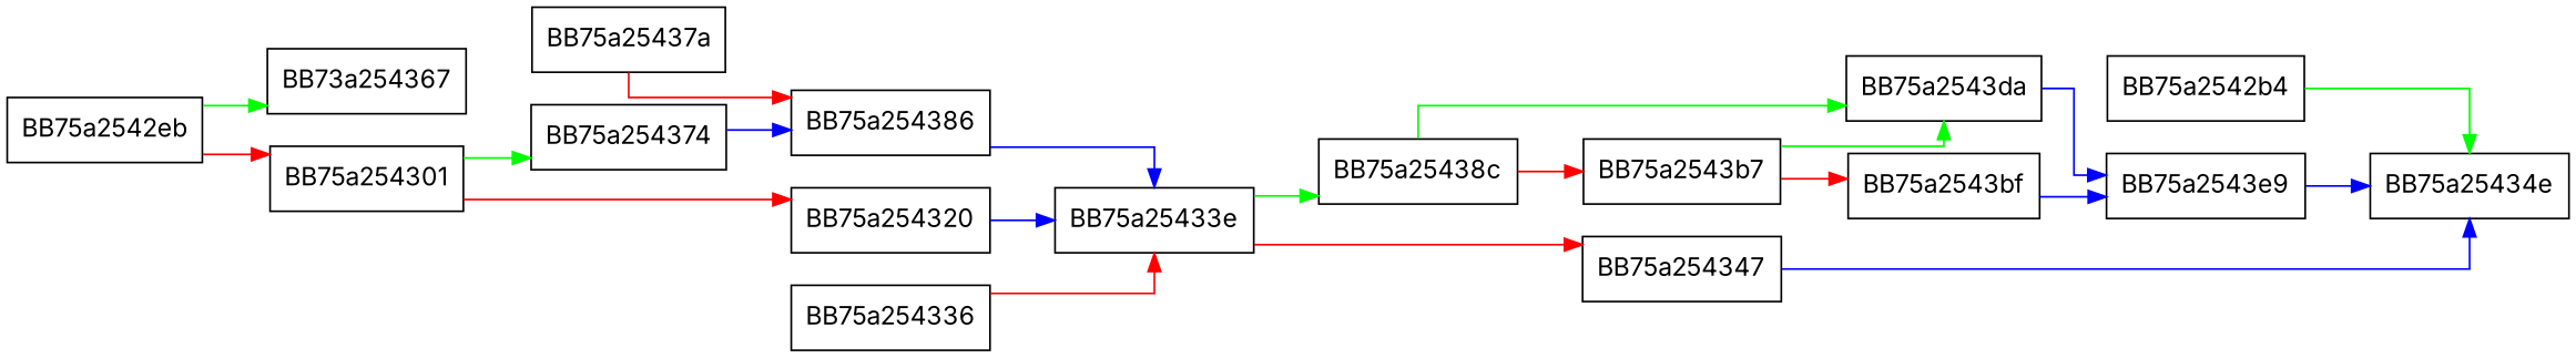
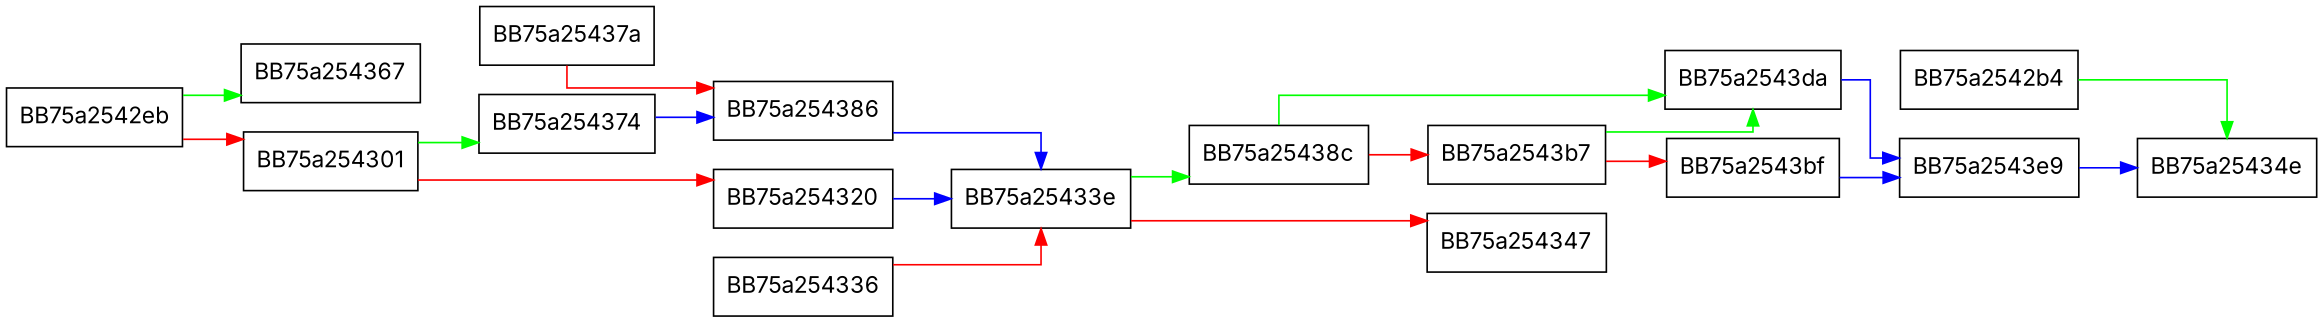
  digraph {
    fontname=Inter
    rankdir=LR
    splines=ortho
    node [fontname=Inter shape=box]
    edge [color=red fontname=Inter]
    BB75a2542b4
    BB75a25434e
    BB75a2542eb
-   BB75a254367 [label=BB73a254367]
+   BB75a254367
    BB75a254301
    BB75a254374
    BB75a254320
    BB75a254386
    BB75a25433e
    BB75a25438c
    BB75a254347
    BB75a2543da
    BB75a2543b7
    BB75a25437a
    BB75a254336
    BB75a2543e9
    BB75a2543bf
    BB75a2542b4 -> BB75a25434e [color=green]
    BB75a2542eb -> BB75a254367 [color=green]
    BB75a2542eb -> BB75a254301
    BB75a254301 -> BB75a254374 [color=green]
    BB75a254301 -> BB75a254320
    BB75a254374 -> BB75a254386 [color=blue]
    BB75a254320 -> BB75a25433e [color=blue]
    BB75a254386 -> BB75a25433e [color=blue]
    BB75a25433e -> BB75a25438c [color=green]
    BB75a25433e -> BB75a254347
    BB75a25438c -> BB75a2543da [color=green]
    BB75a25438c -> BB75a2543b7
-   BB75a254347 -> BB75a25434e [color=blue]
    BB75a2543da -> BB75a2543e9 [color=blue]
    BB75a2543b7 -> BB75a2543da [color=green]
    BB75a2543b7 -> BB75a2543bf
    BB75a25437a -> BB75a254386
    BB75a254336 -> BB75a25433e
    BB75a2543e9 -> BB75a25434e [color=blue]
    BB75a2543bf -> BB75a2543e9 [color=blue]
  }
